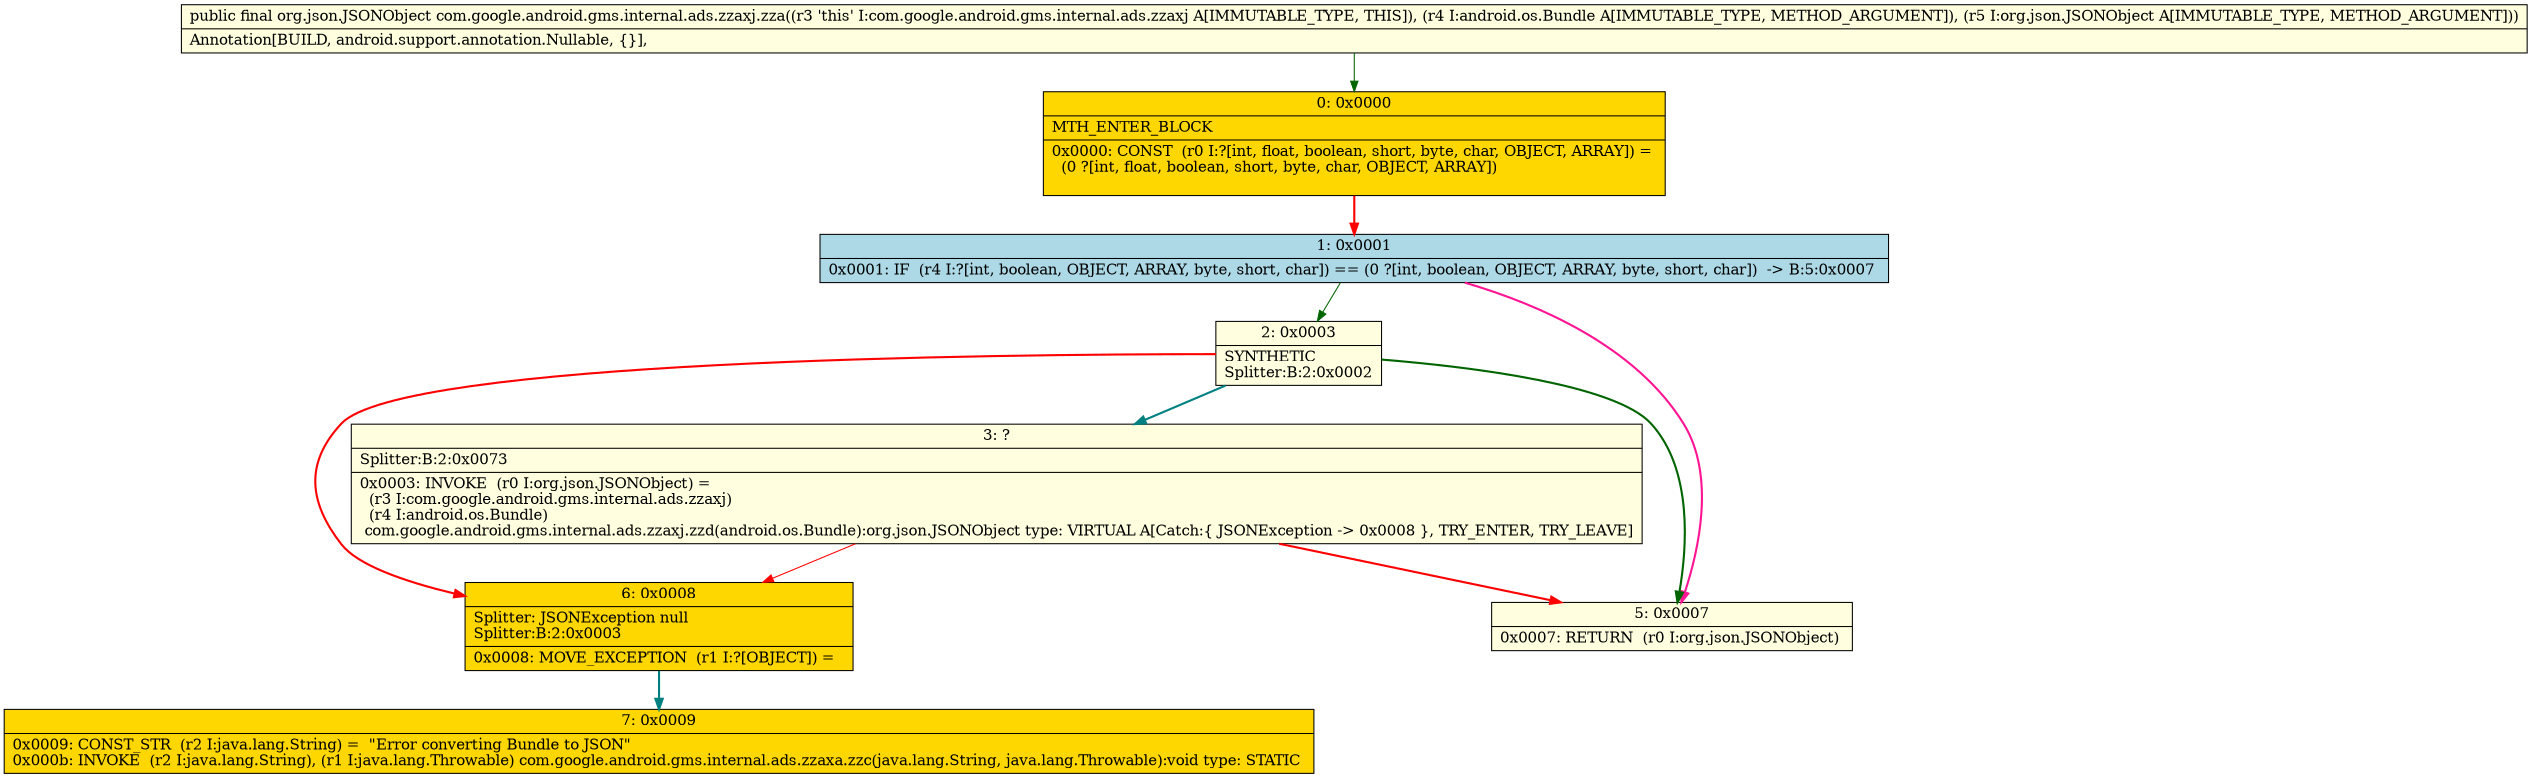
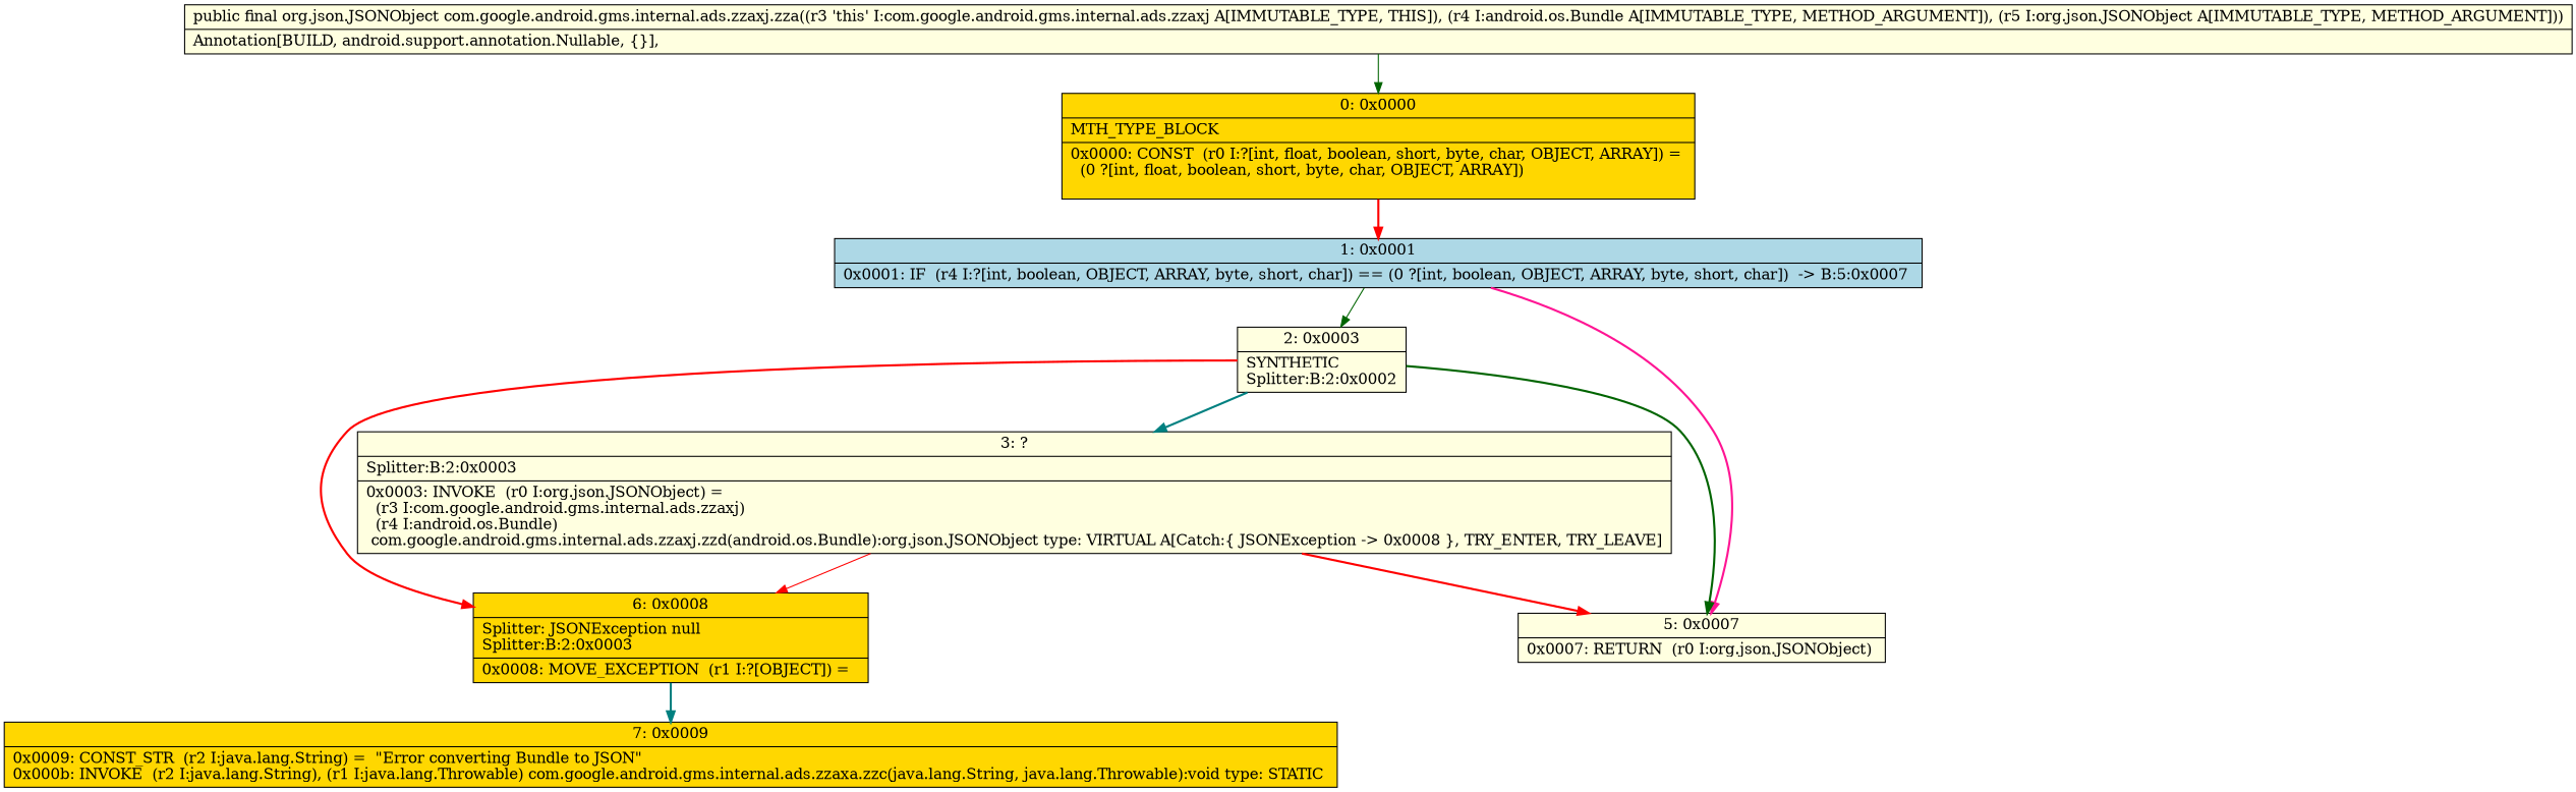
  digraph {
    node [fillcolor=lightyellow shape=record style=filled]
    edge [color=red style=bold]
-   n1 [fillcolor=gold label="{0\:\ 0x0000|MTH_ENTER_BLOCK\l|0x0000: CONST  (r0 I:?[int, float, boolean, short, byte, char, OBJECT, ARRAY]) = \l  (0 ?[int, float, boolean, short, byte, char, OBJECT, ARRAY])\l \l}"]
+   n1 [fillcolor=gold label="{0\:\ 0x0000|MTH_TYPE_BLOCK\l|0x0000: CONST  (r0 I:?[int, float, boolean, short, byte, char, OBJECT, ARRAY]) = \l  (0 ?[int, float, boolean, short, byte, char, OBJECT, ARRAY])\l \l}"]
    n2 [fillcolor=lightblue label="{1\:\ 0x0001|0x0001: IF  (r4 I:?[int, boolean, OBJECT, ARRAY, byte, short, char]) == (0 ?[int, boolean, OBJECT, ARRAY, byte, short, char])  \-\> B:5:0x0007 \l}"]
    n3 [label="{2\:\ 0x0003|SYNTHETIC\lSplitter:B:2:0x0002\l}"]
    n4 [label="{5\:\ 0x0007|0x0007: RETURN  (r0 I:org.json.JSONObject) \l}"]
-   n5 [label="{3\:\ ?|Splitter:B:2:0x0073\l|0x0003: INVOKE  (r0 I:org.json.JSONObject) = \l  (r3 I:com.google.android.gms.internal.ads.zzaxj)\l  (r4 I:android.os.Bundle)\l com.google.android.gms.internal.ads.zzaxj.zzd(android.os.Bundle):org.json.JSONObject type: VIRTUAL A[Catch:\{ JSONException \-\> 0x0008 \}, TRY_ENTER, TRY_LEAVE]\l}"]
+   n5 [label="{3\:\ ?|Splitter:B:2:0x0003\l|0x0003: INVOKE  (r0 I:org.json.JSONObject) = \l  (r3 I:com.google.android.gms.internal.ads.zzaxj)\l  (r4 I:android.os.Bundle)\l com.google.android.gms.internal.ads.zzaxj.zzd(android.os.Bundle):org.json.JSONObject type: VIRTUAL A[Catch:\{ JSONException \-\> 0x0008 \}, TRY_ENTER, TRY_LEAVE]\l}"]
    n6 [fillcolor=gold label="{6\:\ 0x0008|Splitter: JSONException null\lSplitter:B:2:0x0003\l|0x0008: MOVE_EXCEPTION  (r1 I:?[OBJECT]) =  \l}"]
    n7 [fillcolor=gold label="{7\:\ 0x0009|0x0009: CONST_STR  (r2 I:java.lang.String) =  \"Error converting Bundle to JSON\" \l0x000b: INVOKE  (r2 I:java.lang.String), (r1 I:java.lang.Throwable) com.google.android.gms.internal.ads.zzaxa.zzc(java.lang.String, java.lang.Throwable):void type: STATIC \l}"]
    n8 [label="{public final org.json.JSONObject com.google.android.gms.internal.ads.zzaxj.zza((r3 'this' I:com.google.android.gms.internal.ads.zzaxj A[IMMUTABLE_TYPE, THIS]), (r4 I:android.os.Bundle A[IMMUTABLE_TYPE, METHOD_ARGUMENT]), (r5 I:org.json.JSONObject A[IMMUTABLE_TYPE, METHOD_ARGUMENT]))  | Annotation[BUILD, android.support.annotation.Nullable, \{\}], \l}"]
    n1 -> n2
    n2 -> n3 [color=darkgreen style=solid]
    n2 -> n4 [color=deeppink]
    n3 -> n4 [color=darkgreen]
    n3 -> n5 [color=teal]
    n3 -> n6
    n5 -> n4
    n5 -> n6 [style=solid]
    n6 -> n7 [color=teal]
    n8 -> n1 [color=darkgreen style=solid]
  }
